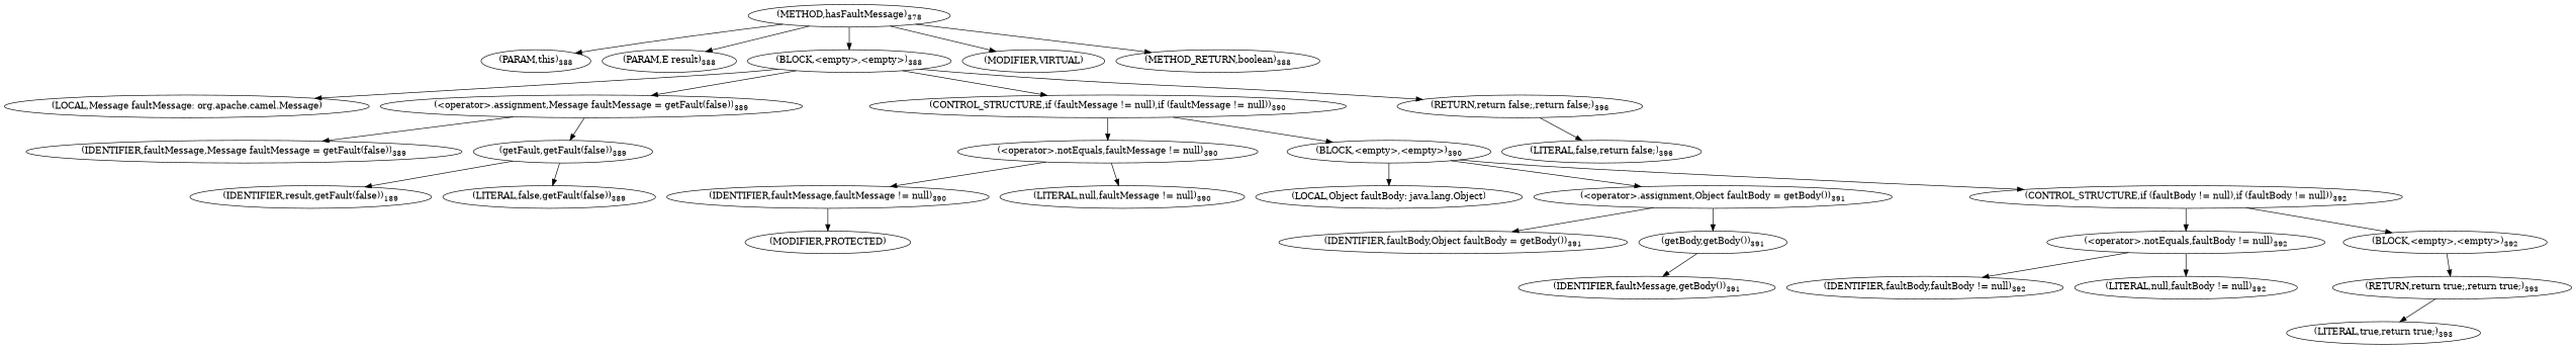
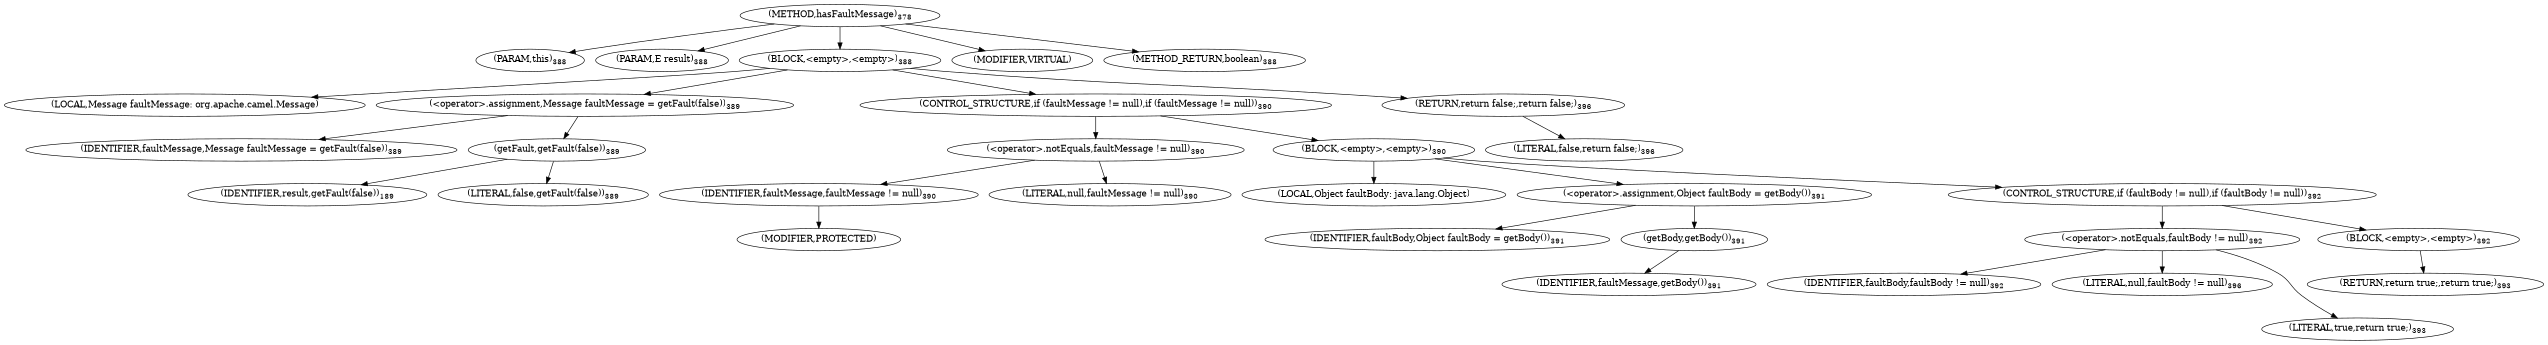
  digraph {
    n1 [label=<(METHOD,hasFaultMessage)<SUB>378</SUB>>]
    n2 [label=<(PARAM,this)<SUB>388</SUB>>]
    n3 [label=<(PARAM,E result)<SUB>388</SUB>>]
    n4 [label=<(BLOCK,&lt;empty&gt;,&lt;empty&gt;)<SUB>388</SUB>>]
    n5 [label=<(MODIFIER,VIRTUAL)>]
    n6 [label=<(METHOD_RETURN,boolean)<SUB>388</SUB>>]
    n7 [label=<(LOCAL,Message faultMessage: org.apache.camel.Message)>]
    n8 [label=<(&lt;operator&gt;.assignment,Message faultMessage = getFault(false))<SUB>389</SUB>>]
    n9 [label=<(CONTROL_STRUCTURE,if (faultMessage != null),if (faultMessage != null))<SUB>390</SUB>>]
    n10 [label=<(RETURN,return false;,return false;)<SUB>396</SUB>>]
    n11 [label=<(MODIFIER,PROTECTED)>]
    n12 [label=<(IDENTIFIER,faultMessage,Message faultMessage = getFault(false))<SUB>389</SUB>>]
    n13 [label=<(getFault,getFault(false))<SUB>389</SUB>>]
    n14 [label=<(&lt;operator&gt;.notEquals,faultMessage != null)<SUB>390</SUB>>]
    n15 [label=<(BLOCK,&lt;empty&gt;,&lt;empty&gt;)<SUB>390</SUB>>]
    n16 [label=<(LITERAL,false,return false;)<SUB>396</SUB>>]
    n17 [label=<(IDENTIFIER,result,getFault(false))<SUB>189</SUB>>]
    n18 [label=<(LITERAL,false,getFault(false))<SUB>389</SUB>>]
    n19 [label=<(IDENTIFIER,faultMessage,faultMessage != null)<SUB>390</SUB>>]
    n20 [label=<(LITERAL,null,faultMessage != null)<SUB>390</SUB>>]
    n21 [label=<(LOCAL,Object faultBody: java.lang.Object)>]
    n22 [label=<(&lt;operator&gt;.assignment,Object faultBody = getBody())<SUB>391</SUB>>]
    n23 [label=<(CONTROL_STRUCTURE,if (faultBody != null),if (faultBody != null))<SUB>392</SUB>>]
    n24 [label=<(IDENTIFIER,faultBody,Object faultBody = getBody())<SUB>391</SUB>>]
    n25 [label=<(getBody,getBody())<SUB>391</SUB>>]
    n26 [label=<(&lt;operator&gt;.notEquals,faultBody != null)<SUB>392</SUB>>]
    n27 [label=<(BLOCK,&lt;empty&gt;,&lt;empty&gt;)<SUB>392</SUB>>]
    n28 [label=<(IDENTIFIER,faultMessage,getBody())<SUB>391</SUB>>]
    n29 [label=<(IDENTIFIER,faultBody,faultBody != null)<SUB>392</SUB>>]
-   n30 [label=<(LITERAL,null,faultBody != null)<SUB>392</SUB>>]
+   n30 [label=<(LITERAL,null,faultBody != null)<SUB>396</SUB>>]
    n31 [label=<(RETURN,return true;,return true;)<SUB>393</SUB>>]
    n32 [label=<(LITERAL,true,return true;)<SUB>393</SUB>>]
    n1 -> n2
    n1 -> n3
    n1 -> n4
    n1 -> n5
    n1 -> n6
    n4 -> n7
    n4 -> n8
    n4 -> n9
    n4 -> n10
    n8 -> n12
    n8 -> n13
    n9 -> n14
    n9 -> n15
    n10 -> n16
    n13 -> n17
    n13 -> n18
    n14 -> n19
    n14 -> n20
    n15 -> n21
    n15 -> n22
    n15 -> n23
    n19 -> n11
    n22 -> n24
    n22 -> n25
    n23 -> n26
    n23 -> n27
    n25 -> n28
    n26 -> n29
    n26 -> n30
    n27 -> n31
-   n31 -> n32
+   n26 -> n32
  }
